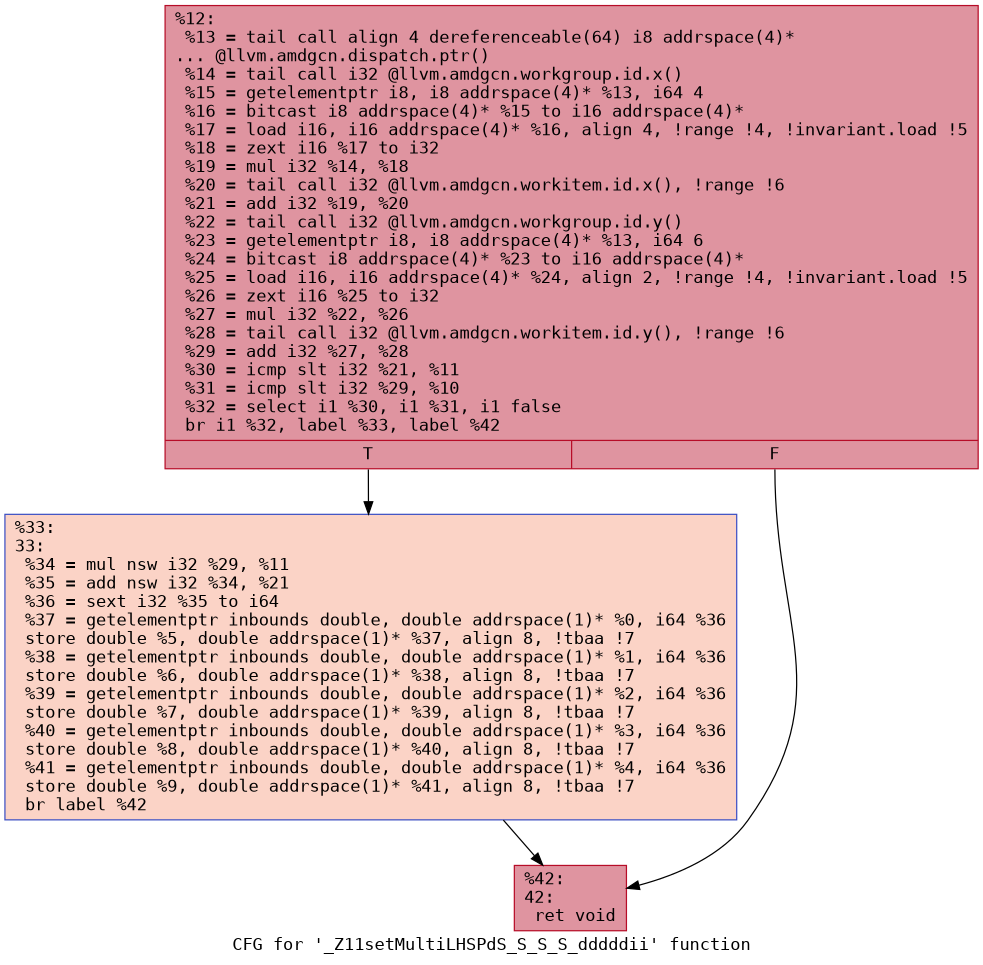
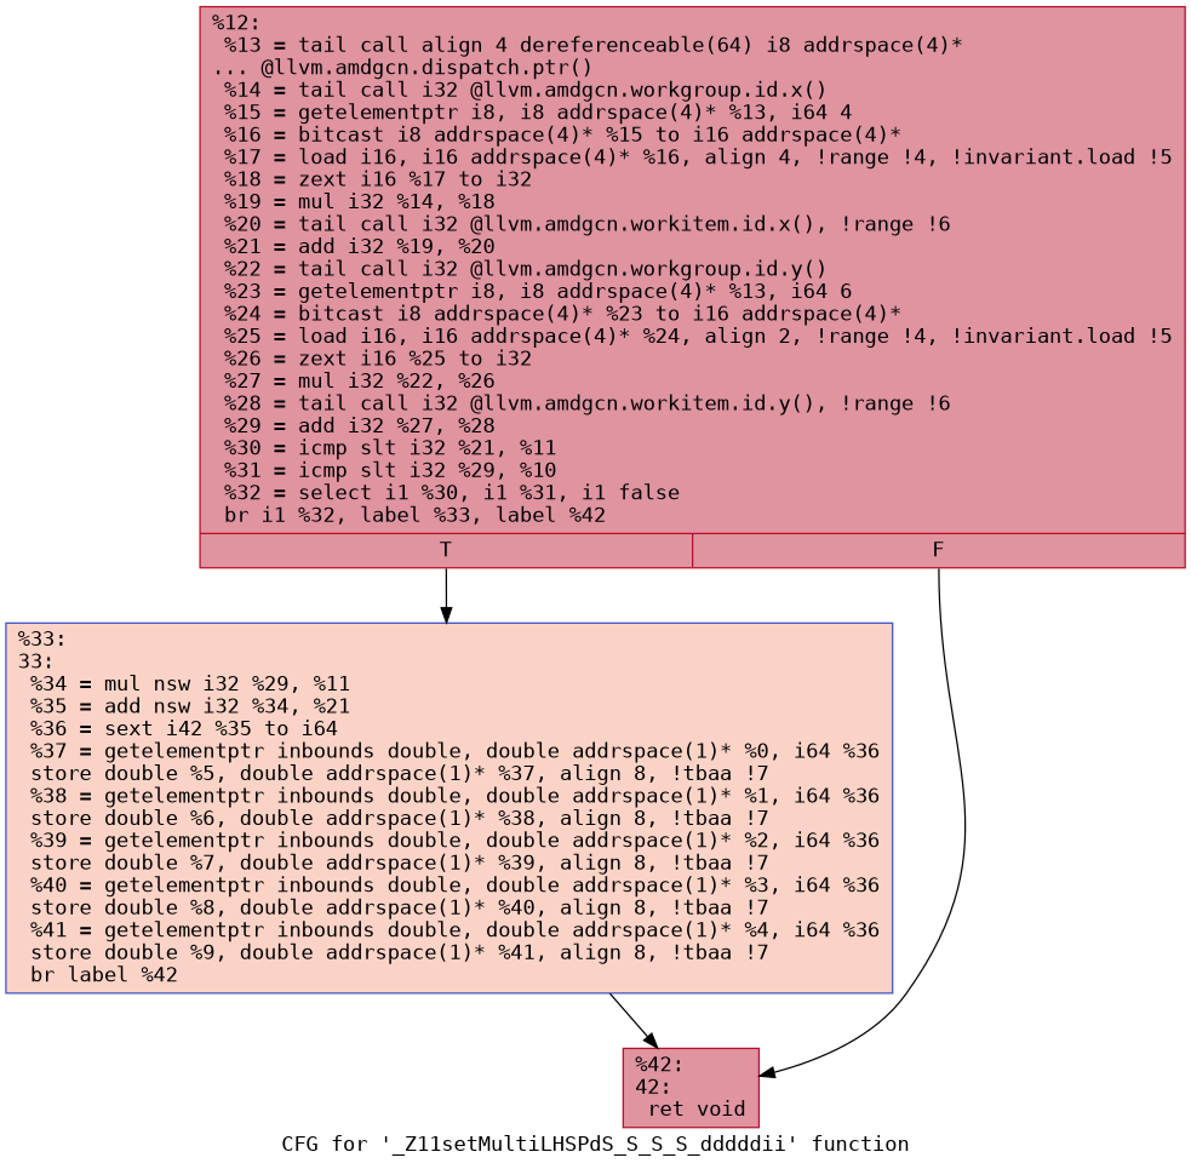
  digraph {
    label="CFG for '_Z11setMultiLHSPdS_S_S_S_dddddii' function"
    fontname="DejaVu Sans Mono"
    node [color="#b70d28ff" fillcolor="#b70d2870" shape=record style=filled fontname="DejaVu Sans Mono"]
    edge [fontname="DejaVu Sans Mono"]
    n1 [label="{%12:\l  %13 = tail call align 4 dereferenceable(64) i8 addrspace(4)*\l... @llvm.amdgcn.dispatch.ptr()\l  %14 = tail call i32 @llvm.amdgcn.workgroup.id.x()\l  %15 = getelementptr i8, i8 addrspace(4)* %13, i64 4\l  %16 = bitcast i8 addrspace(4)* %15 to i16 addrspace(4)*\l  %17 = load i16, i16 addrspace(4)* %16, align 4, !range !4, !invariant.load !5\l  %18 = zext i16 %17 to i32\l  %19 = mul i32 %14, %18\l  %20 = tail call i32 @llvm.amdgcn.workitem.id.x(), !range !6\l  %21 = add i32 %19, %20\l  %22 = tail call i32 @llvm.amdgcn.workgroup.id.y()\l  %23 = getelementptr i8, i8 addrspace(4)* %13, i64 6\l  %24 = bitcast i8 addrspace(4)* %23 to i16 addrspace(4)*\l  %25 = load i16, i16 addrspace(4)* %24, align 2, !range !4, !invariant.load !5\l  %26 = zext i16 %25 to i32\l  %27 = mul i32 %22, %26\l  %28 = tail call i32 @llvm.amdgcn.workitem.id.y(), !range !6\l  %29 = add i32 %27, %28\l  %30 = icmp slt i32 %21, %11\l  %31 = icmp slt i32 %29, %10\l  %32 = select i1 %30, i1 %31, i1 false\l  br i1 %32, label %33, label %42\l|{<s0>T|<s1>F}}"]
-   n2 [color="#3d50c3ff" fillcolor="#f59c7d70" label="{%33:\l33:                                               \l  %34 = mul nsw i32 %29, %11\l  %35 = add nsw i32 %34, %21\l  %36 = sext i32 %35 to i64\l  %37 = getelementptr inbounds double, double addrspace(1)* %0, i64 %36\l  store double %5, double addrspace(1)* %37, align 8, !tbaa !7\l  %38 = getelementptr inbounds double, double addrspace(1)* %1, i64 %36\l  store double %6, double addrspace(1)* %38, align 8, !tbaa !7\l  %39 = getelementptr inbounds double, double addrspace(1)* %2, i64 %36\l  store double %7, double addrspace(1)* %39, align 8, !tbaa !7\l  %40 = getelementptr inbounds double, double addrspace(1)* %3, i64 %36\l  store double %8, double addrspace(1)* %40, align 8, !tbaa !7\l  %41 = getelementptr inbounds double, double addrspace(1)* %4, i64 %36\l  store double %9, double addrspace(1)* %41, align 8, !tbaa !7\l  br label %42\l}"]
+   n2 [color="#3d50c3ff" fillcolor="#f59c7d70" label="{%33:\l33:                                               \l  %34 = mul nsw i32 %29, %11\l  %35 = add nsw i32 %34, %21\l  %36 = sext i42 %35 to i64\l  %37 = getelementptr inbounds double, double addrspace(1)* %0, i64 %36\l  store double %5, double addrspace(1)* %37, align 8, !tbaa !7\l  %38 = getelementptr inbounds double, double addrspace(1)* %1, i64 %36\l  store double %6, double addrspace(1)* %38, align 8, !tbaa !7\l  %39 = getelementptr inbounds double, double addrspace(1)* %2, i64 %36\l  store double %7, double addrspace(1)* %39, align 8, !tbaa !7\l  %40 = getelementptr inbounds double, double addrspace(1)* %3, i64 %36\l  store double %8, double addrspace(1)* %40, align 8, !tbaa !7\l  %41 = getelementptr inbounds double, double addrspace(1)* %4, i64 %36\l  store double %9, double addrspace(1)* %41, align 8, !tbaa !7\l  br label %42\l}"]
    n3 [label="{%42:\l42:                                               \l  ret void\l}"]
    n1 -> n2 [tailport=s0]
    n1 -> n3 [tailport=s1]
    n2 -> n3
  }
